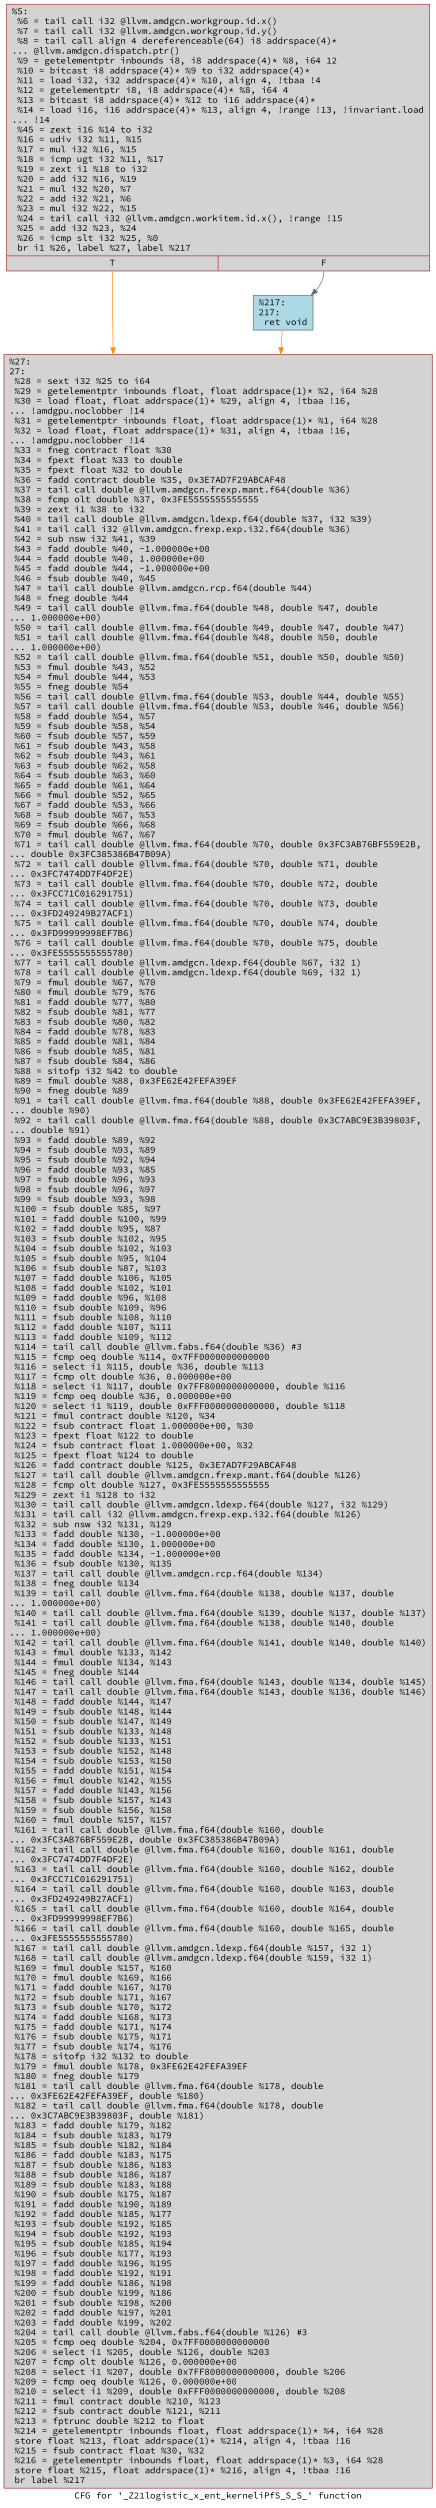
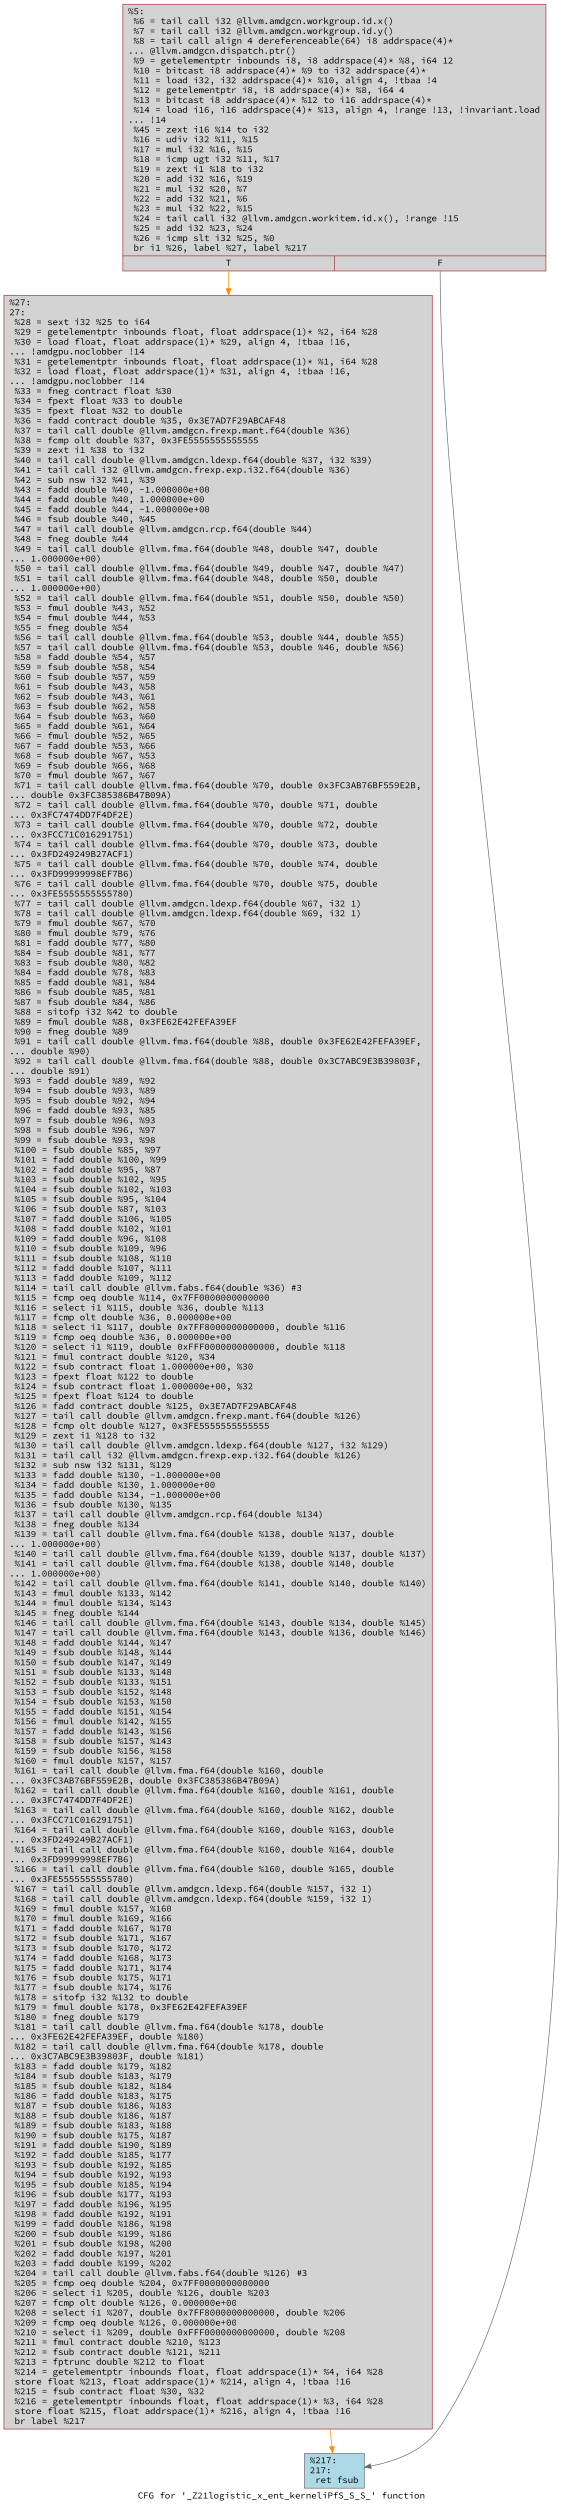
  digraph {
    fontname="Source Code Pro"
    label="CFG for '_Z21logistic_x_ent_kerneliPfS_S_S_' function"
    node [color=brown fillcolor=lightgrey fontname="Source Code Pro" shape=record style=filled]
    edge [color=darkorange fontname="Source Code Pro"]
    n1 [label="{%5:\l  %6 = tail call i32 @llvm.amdgcn.workgroup.id.x()\l  %7 = tail call i32 @llvm.amdgcn.workgroup.id.y()\l  %8 = tail call align 4 dereferenceable(64) i8 addrspace(4)*\l... @llvm.amdgcn.dispatch.ptr()\l  %9 = getelementptr inbounds i8, i8 addrspace(4)* %8, i64 12\l  %10 = bitcast i8 addrspace(4)* %9 to i32 addrspace(4)*\l  %11 = load i32, i32 addrspace(4)* %10, align 4, !tbaa !4\l  %12 = getelementptr i8, i8 addrspace(4)* %8, i64 4\l  %13 = bitcast i8 addrspace(4)* %12 to i16 addrspace(4)*\l  %14 = load i16, i16 addrspace(4)* %13, align 4, !range !13, !invariant.load\l... !14\l  %45 = zext i16 %14 to i32\l  %16 = udiv i32 %11, %15\l  %17 = mul i32 %16, %15\l  %18 = icmp ugt i32 %11, %17\l  %19 = zext i1 %18 to i32\l  %20 = add i32 %16, %19\l  %21 = mul i32 %20, %7\l  %22 = add i32 %21, %6\l  %23 = mul i32 %22, %15\l  %24 = tail call i32 @llvm.amdgcn.workitem.id.x(), !range !15\l  %25 = add i32 %23, %24\l  %26 = icmp slt i32 %25, %0\l  br i1 %26, label %27, label %217\l|{<s0>T|<s1>F}}"]
-   n2 [label="{%27:\l27:                                               \l  %28 = sext i32 %25 to i64\l  %29 = getelementptr inbounds float, float addrspace(1)* %2, i64 %28\l  %30 = load float, float addrspace(1)* %29, align 4, !tbaa !16,\l... !amdgpu.noclobber !14\l  %31 = getelementptr inbounds float, float addrspace(1)* %1, i64 %28\l  %32 = load float, float addrspace(1)* %31, align 4, !tbaa !16,\l... !amdgpu.noclobber !14\l  %33 = fneg contract float %30\l  %34 = fpext float %33 to double\l  %35 = fpext float %32 to double\l  %36 = fadd contract double %35, 0x3E7AD7F29ABCAF48\l  %37 = tail call double @llvm.amdgcn.frexp.mant.f64(double %36)\l  %38 = fcmp olt double %37, 0x3FE5555555555555\l  %39 = zext i1 %38 to i32\l  %40 = tail call double @llvm.amdgcn.ldexp.f64(double %37, i32 %39)\l  %41 = tail call i32 @llvm.amdgcn.frexp.exp.i32.f64(double %36)\l  %42 = sub nsw i32 %41, %39\l  %43 = fadd double %40, -1.000000e+00\l  %44 = fadd double %40, 1.000000e+00\l  %45 = fadd double %44, -1.000000e+00\l  %46 = fsub double %40, %45\l  %47 = tail call double @llvm.amdgcn.rcp.f64(double %44)\l  %48 = fneg double %44\l  %49 = tail call double @llvm.fma.f64(double %48, double %47, double\l... 1.000000e+00)\l  %50 = tail call double @llvm.fma.f64(double %49, double %47, double %47)\l  %51 = tail call double @llvm.fma.f64(double %48, double %50, double\l... 1.000000e+00)\l  %52 = tail call double @llvm.fma.f64(double %51, double %50, double %50)\l  %53 = fmul double %43, %52\l  %54 = fmul double %44, %53\l  %55 = fneg double %54\l  %56 = tail call double @llvm.fma.f64(double %53, double %44, double %55)\l  %57 = tail call double @llvm.fma.f64(double %53, double %46, double %56)\l  %58 = fadd double %54, %57\l  %59 = fsub double %58, %54\l  %60 = fsub double %57, %59\l  %61 = fsub double %43, %58\l  %62 = fsub double %43, %61\l  %63 = fsub double %62, %58\l  %64 = fsub double %63, %60\l  %65 = fadd double %61, %64\l  %66 = fmul double %52, %65\l  %67 = fadd double %53, %66\l  %68 = fsub double %67, %53\l  %69 = fsub double %66, %68\l  %70 = fmul double %67, %67\l  %71 = tail call double @llvm.fma.f64(double %70, double 0x3FC3AB76BF559E2B,\l... double 0x3FC385386B47B09A)\l  %72 = tail call double @llvm.fma.f64(double %70, double %71, double\l... 0x3FC7474DD7F4DF2E)\l  %73 = tail call double @llvm.fma.f64(double %70, double %72, double\l... 0x3FCC71C016291751)\l  %74 = tail call double @llvm.fma.f64(double %70, double %73, double\l... 0x3FD249249B27ACF1)\l  %75 = tail call double @llvm.fma.f64(double %70, double %74, double\l... 0x3FD99999998EF7B6)\l  %76 = tail call double @llvm.fma.f64(double %70, double %75, double\l... 0x3FE5555555555780)\l  %77 = tail call double @llvm.amdgcn.ldexp.f64(double %67, i32 1)\l  %78 = tail call double @llvm.amdgcn.ldexp.f64(double %69, i32 1)\l  %79 = fmul double %67, %70\l  %80 = fmul double %79, %76\l  %81 = fadd double %77, %80\l  %82 = fsub double %81, %77\l  %83 = fsub double %80, %82\l  %84 = fadd double %78, %83\l  %85 = fadd double %81, %84\l  %86 = fsub double %85, %81\l  %87 = fsub double %84, %86\l  %88 = sitofp i32 %42 to double\l  %89 = fmul double %88, 0x3FE62E42FEFA39EF\l  %90 = fneg double %89\l  %91 = tail call double @llvm.fma.f64(double %88, double 0x3FE62E42FEFA39EF,\l... double %90)\l  %92 = tail call double @llvm.fma.f64(double %88, double 0x3C7ABC9E3B39803F,\l... double %91)\l  %93 = fadd double %89, %92\l  %94 = fsub double %93, %89\l  %95 = fsub double %92, %94\l  %96 = fadd double %93, %85\l  %97 = fsub double %96, %93\l  %98 = fsub double %96, %97\l  %99 = fsub double %93, %98\l  %100 = fsub double %85, %97\l  %101 = fadd double %100, %99\l  %102 = fadd double %95, %87\l  %103 = fsub double %102, %95\l  %104 = fsub double %102, %103\l  %105 = fsub double %95, %104\l  %106 = fsub double %87, %103\l  %107 = fadd double %106, %105\l  %108 = fadd double %102, %101\l  %109 = fadd double %96, %108\l  %110 = fsub double %109, %96\l  %111 = fsub double %108, %110\l  %112 = fadd double %107, %111\l  %113 = fadd double %109, %112\l  %114 = tail call double @llvm.fabs.f64(double %36) #3\l  %115 = fcmp oeq double %114, 0x7FF0000000000000\l  %116 = select i1 %115, double %36, double %113\l  %117 = fcmp olt double %36, 0.000000e+00\l  %118 = select i1 %117, double 0x7FF8000000000000, double %116\l  %119 = fcmp oeq double %36, 0.000000e+00\l  %120 = select i1 %119, double 0xFFF0000000000000, double %118\l  %121 = fmul contract double %120, %34\l  %122 = fsub contract float 1.000000e+00, %30\l  %123 = fpext float %122 to double\l  %124 = fsub contract float 1.000000e+00, %32\l  %125 = fpext float %124 to double\l  %126 = fadd contract double %125, 0x3E7AD7F29ABCAF48\l  %127 = tail call double @llvm.amdgcn.frexp.mant.f64(double %126)\l  %128 = fcmp olt double %127, 0x3FE5555555555555\l  %129 = zext i1 %128 to i32\l  %130 = tail call double @llvm.amdgcn.ldexp.f64(double %127, i32 %129)\l  %131 = tail call i32 @llvm.amdgcn.frexp.exp.i32.f64(double %126)\l  %132 = sub nsw i32 %131, %129\l  %133 = fadd double %130, -1.000000e+00\l  %134 = fadd double %130, 1.000000e+00\l  %135 = fadd double %134, -1.000000e+00\l  %136 = fsub double %130, %135\l  %137 = tail call double @llvm.amdgcn.rcp.f64(double %134)\l  %138 = fneg double %134\l  %139 = tail call double @llvm.fma.f64(double %138, double %137, double\l... 1.000000e+00)\l  %140 = tail call double @llvm.fma.f64(double %139, double %137, double %137)\l  %141 = tail call double @llvm.fma.f64(double %138, double %140, double\l... 1.000000e+00)\l  %142 = tail call double @llvm.fma.f64(double %141, double %140, double %140)\l  %143 = fmul double %133, %142\l  %144 = fmul double %134, %143\l  %145 = fneg double %144\l  %146 = tail call double @llvm.fma.f64(double %143, double %134, double %145)\l  %147 = tail call double @llvm.fma.f64(double %143, double %136, double %146)\l  %148 = fadd double %144, %147\l  %149 = fsub double %148, %144\l  %150 = fsub double %147, %149\l  %151 = fsub double %133, %148\l  %152 = fsub double %133, %151\l  %153 = fsub double %152, %148\l  %154 = fsub double %153, %150\l  %155 = fadd double %151, %154\l  %156 = fmul double %142, %155\l  %157 = fadd double %143, %156\l  %158 = fsub double %157, %143\l  %159 = fsub double %156, %158\l  %160 = fmul double %157, %157\l  %161 = tail call double @llvm.fma.f64(double %160, double\l... 0x3FC3AB76BF559E2B, double 0x3FC385386B47B09A)\l  %162 = tail call double @llvm.fma.f64(double %160, double %161, double\l... 0x3FC7474DD7F4DF2E)\l  %163 = tail call double @llvm.fma.f64(double %160, double %162, double\l... 0x3FCC71C016291751)\l  %164 = tail call double @llvm.fma.f64(double %160, double %163, double\l... 0x3FD249249B27ACF1)\l  %165 = tail call double @llvm.fma.f64(double %160, double %164, double\l... 0x3FD99999998EF7B6)\l  %166 = tail call double @llvm.fma.f64(double %160, double %165, double\l... 0x3FE5555555555780)\l  %167 = tail call double @llvm.amdgcn.ldexp.f64(double %157, i32 1)\l  %168 = tail call double @llvm.amdgcn.ldexp.f64(double %159, i32 1)\l  %169 = fmul double %157, %160\l  %170 = fmul double %169, %166\l  %171 = fadd double %167, %170\l  %172 = fsub double %171, %167\l  %173 = fsub double %170, %172\l  %174 = fadd double %168, %173\l  %175 = fadd double %171, %174\l  %176 = fsub double %175, %171\l  %177 = fsub double %174, %176\l  %178 = sitofp i32 %132 to double\l  %179 = fmul double %178, 0x3FE62E42FEFA39EF\l  %180 = fneg double %179\l  %181 = tail call double @llvm.fma.f64(double %178, double\l... 0x3FE62E42FEFA39EF, double %180)\l  %182 = tail call double @llvm.fma.f64(double %178, double\l... 0x3C7ABC9E3B39803F, double %181)\l  %183 = fadd double %179, %182\l  %184 = fsub double %183, %179\l  %185 = fsub double %182, %184\l  %186 = fadd double %183, %175\l  %187 = fsub double %186, %183\l  %188 = fsub double %186, %187\l  %189 = fsub double %183, %188\l  %190 = fsub double %175, %187\l  %191 = fadd double %190, %189\l  %192 = fadd double %185, %177\l  %193 = fsub double %192, %185\l  %194 = fsub double %192, %193\l  %195 = fsub double %185, %194\l  %196 = fsub double %177, %193\l  %197 = fadd double %196, %195\l  %198 = fadd double %192, %191\l  %199 = fadd double %186, %198\l  %200 = fsub double %199, %186\l  %201 = fsub double %198, %200\l  %202 = fadd double %197, %201\l  %203 = fadd double %199, %202\l  %204 = tail call double @llvm.fabs.f64(double %126) #3\l  %205 = fcmp oeq double %204, 0x7FF0000000000000\l  %206 = select i1 %205, double %126, double %203\l  %207 = fcmp olt double %126, 0.000000e+00\l  %208 = select i1 %207, double 0x7FF8000000000000, double %206\l  %209 = fcmp oeq double %126, 0.000000e+00\l  %210 = select i1 %209, double 0xFFF0000000000000, double %208\l  %211 = fmul contract double %210, %123\l  %212 = fsub contract double %121, %211\l  %213 = fptrunc double %212 to float\l  %214 = getelementptr inbounds float, float addrspace(1)* %4, i64 %28\l  store float %213, float addrspace(1)* %214, align 4, !tbaa !16\l  %215 = fsub contract float %30, %32\l  %216 = getelementptr inbounds float, float addrspace(1)* %3, i64 %28\l  store float %215, float addrspace(1)* %216, align 4, !tbaa !16\l  br label %217\l}"]
-   n3 [color=gray40 fillcolor=lightblue label="{%217:\l217:                                              \l  ret void\l}"]
+   n2 [label="{%27:\l27:                                               \l  %28 = sext i32 %25 to i64\l  %29 = getelementptr inbounds float, float addrspace(1)* %2, i64 %28\l  %30 = load float, float addrspace(1)* %29, align 4, !tbaa !16,\l... !amdgpu.noclobber !14\l  %31 = getelementptr inbounds float, float addrspace(1)* %1, i64 %28\l  %32 = load float, float addrspace(1)* %31, align 4, !tbaa !16,\l... !amdgpu.noclobber !14\l  %33 = fneg contract float %30\l  %34 = fpext float %33 to double\l  %35 = fpext float %32 to double\l  %36 = fadd contract double %35, 0x3E7AD7F29ABCAF48\l  %37 = tail call double @llvm.amdgcn.frexp.mant.f64(double %36)\l  %38 = fcmp olt double %37, 0x3FE5555555555555\l  %39 = zext i1 %38 to i32\l  %40 = tail call double @llvm.amdgcn.ldexp.f64(double %37, i32 %39)\l  %41 = tail call i32 @llvm.amdgcn.frexp.exp.i32.f64(double %36)\l  %42 = sub nsw i32 %41, %39\l  %43 = fadd double %40, -1.000000e+00\l  %44 = fadd double %40, 1.000000e+00\l  %45 = fadd double %44, -1.000000e+00\l  %46 = fsub double %40, %45\l  %47 = tail call double @llvm.amdgcn.rcp.f64(double %44)\l  %48 = fneg double %44\l  %49 = tail call double @llvm.fma.f64(double %48, double %47, double\l... 1.000000e+00)\l  %50 = tail call double @llvm.fma.f64(double %49, double %47, double %47)\l  %51 = tail call double @llvm.fma.f64(double %48, double %50, double\l... 1.000000e+00)\l  %52 = tail call double @llvm.fma.f64(double %51, double %50, double %50)\l  %53 = fmul double %43, %52\l  %54 = fmul double %44, %53\l  %55 = fneg double %54\l  %56 = tail call double @llvm.fma.f64(double %53, double %44, double %55)\l  %57 = tail call double @llvm.fma.f64(double %53, double %46, double %56)\l  %58 = fadd double %54, %57\l  %59 = fsub double %58, %54\l  %60 = fsub double %57, %59\l  %61 = fsub double %43, %58\l  %62 = fsub double %43, %61\l  %63 = fsub double %62, %58\l  %64 = fsub double %63, %60\l  %65 = fadd double %61, %64\l  %66 = fmul double %52, %65\l  %67 = fadd double %53, %66\l  %68 = fsub double %67, %53\l  %69 = fsub double %66, %68\l  %70 = fmul double %67, %67\l  %71 = tail call double @llvm.fma.f64(double %70, double 0x3FC3AB76BF559E2B,\l... double 0x3FC385386B47B09A)\l  %72 = tail call double @llvm.fma.f64(double %70, double %71, double\l... 0x3FC7474DD7F4DF2E)\l  %73 = tail call double @llvm.fma.f64(double %70, double %72, double\l... 0x3FCC71C016291751)\l  %74 = tail call double @llvm.fma.f64(double %70, double %73, double\l... 0x3FD249249B27ACF1)\l  %75 = tail call double @llvm.fma.f64(double %70, double %74, double\l... 0x3FD99999998EF7B6)\l  %76 = tail call double @llvm.fma.f64(double %70, double %75, double\l... 0x3FE5555555555780)\l  %77 = tail call double @llvm.amdgcn.ldexp.f64(double %67, i32 1)\l  %78 = tail call double @llvm.amdgcn.ldexp.f64(double %69, i32 1)\l  %79 = fmul double %67, %70\l  %80 = fmul double %79, %76\l  %81 = fadd double %77, %80\l  %84 = fsub double %81, %77\l  %83 = fsub double %80, %82\l  %84 = fadd double %78, %83\l  %85 = fadd double %81, %84\l  %86 = fsub double %85, %81\l  %87 = fsub double %84, %86\l  %88 = sitofp i32 %42 to double\l  %89 = fmul double %88, 0x3FE62E42FEFA39EF\l  %90 = fneg double %89\l  %91 = tail call double @llvm.fma.f64(double %88, double 0x3FE62E42FEFA39EF,\l... double %90)\l  %92 = tail call double @llvm.fma.f64(double %88, double 0x3C7ABC9E3B39803F,\l... double %91)\l  %93 = fadd double %89, %92\l  %94 = fsub double %93, %89\l  %95 = fsub double %92, %94\l  %96 = fadd double %93, %85\l  %97 = fsub double %96, %93\l  %98 = fsub double %96, %97\l  %99 = fsub double %93, %98\l  %100 = fsub double %85, %97\l  %101 = fadd double %100, %99\l  %102 = fadd double %95, %87\l  %103 = fsub double %102, %95\l  %104 = fsub double %102, %103\l  %105 = fsub double %95, %104\l  %106 = fsub double %87, %103\l  %107 = fadd double %106, %105\l  %108 = fadd double %102, %101\l  %109 = fadd double %96, %108\l  %110 = fsub double %109, %96\l  %111 = fsub double %108, %110\l  %112 = fadd double %107, %111\l  %113 = fadd double %109, %112\l  %114 = tail call double @llvm.fabs.f64(double %36) #3\l  %115 = fcmp oeq double %114, 0x7FF0000000000000\l  %116 = select i1 %115, double %36, double %113\l  %117 = fcmp olt double %36, 0.000000e+00\l  %118 = select i1 %117, double 0x7FF8000000000000, double %116\l  %119 = fcmp oeq double %36, 0.000000e+00\l  %120 = select i1 %119, double 0xFFF0000000000000, double %118\l  %121 = fmul contract double %120, %34\l  %122 = fsub contract float 1.000000e+00, %30\l  %123 = fpext float %122 to double\l  %124 = fsub contract float 1.000000e+00, %32\l  %125 = fpext float %124 to double\l  %126 = fadd contract double %125, 0x3E7AD7F29ABCAF48\l  %127 = tail call double @llvm.amdgcn.frexp.mant.f64(double %126)\l  %128 = fcmp olt double %127, 0x3FE5555555555555\l  %129 = zext i1 %128 to i32\l  %130 = tail call double @llvm.amdgcn.ldexp.f64(double %127, i32 %129)\l  %131 = tail call i32 @llvm.amdgcn.frexp.exp.i32.f64(double %126)\l  %132 = sub nsw i32 %131, %129\l  %133 = fadd double %130, -1.000000e+00\l  %134 = fadd double %130, 1.000000e+00\l  %135 = fadd double %134, -1.000000e+00\l  %136 = fsub double %130, %135\l  %137 = tail call double @llvm.amdgcn.rcp.f64(double %134)\l  %138 = fneg double %134\l  %139 = tail call double @llvm.fma.f64(double %138, double %137, double\l... 1.000000e+00)\l  %140 = tail call double @llvm.fma.f64(double %139, double %137, double %137)\l  %141 = tail call double @llvm.fma.f64(double %138, double %140, double\l... 1.000000e+00)\l  %142 = tail call double @llvm.fma.f64(double %141, double %140, double %140)\l  %143 = fmul double %133, %142\l  %144 = fmul double %134, %143\l  %145 = fneg double %144\l  %146 = tail call double @llvm.fma.f64(double %143, double %134, double %145)\l  %147 = tail call double @llvm.fma.f64(double %143, double %136, double %146)\l  %148 = fadd double %144, %147\l  %149 = fsub double %148, %144\l  %150 = fsub double %147, %149\l  %151 = fsub double %133, %148\l  %152 = fsub double %133, %151\l  %153 = fsub double %152, %148\l  %154 = fsub double %153, %150\l  %155 = fadd double %151, %154\l  %156 = fmul double %142, %155\l  %157 = fadd double %143, %156\l  %158 = fsub double %157, %143\l  %159 = fsub double %156, %158\l  %160 = fmul double %157, %157\l  %161 = tail call double @llvm.fma.f64(double %160, double\l... 0x3FC3AB76BF559E2B, double 0x3FC385386B47B09A)\l  %162 = tail call double @llvm.fma.f64(double %160, double %161, double\l... 0x3FC7474DD7F4DF2E)\l  %163 = tail call double @llvm.fma.f64(double %160, double %162, double\l... 0x3FCC71C016291751)\l  %164 = tail call double @llvm.fma.f64(double %160, double %163, double\l... 0x3FD249249B27ACF1)\l  %165 = tail call double @llvm.fma.f64(double %160, double %164, double\l... 0x3FD99999998EF7B6)\l  %166 = tail call double @llvm.fma.f64(double %160, double %165, double\l... 0x3FE5555555555780)\l  %167 = tail call double @llvm.amdgcn.ldexp.f64(double %157, i32 1)\l  %168 = tail call double @llvm.amdgcn.ldexp.f64(double %159, i32 1)\l  %169 = fmul double %157, %160\l  %170 = fmul double %169, %166\l  %171 = fadd double %167, %170\l  %172 = fsub double %171, %167\l  %173 = fsub double %170, %172\l  %174 = fadd double %168, %173\l  %175 = fadd double %171, %174\l  %176 = fsub double %175, %171\l  %177 = fsub double %174, %176\l  %178 = sitofp i32 %132 to double\l  %179 = fmul double %178, 0x3FE62E42FEFA39EF\l  %180 = fneg double %179\l  %181 = tail call double @llvm.fma.f64(double %178, double\l... 0x3FE62E42FEFA39EF, double %180)\l  %182 = tail call double @llvm.fma.f64(double %178, double\l... 0x3C7ABC9E3B39803F, double %181)\l  %183 = fadd double %179, %182\l  %184 = fsub double %183, %179\l  %185 = fsub double %182, %184\l  %186 = fadd double %183, %175\l  %187 = fsub double %186, %183\l  %188 = fsub double %186, %187\l  %189 = fsub double %183, %188\l  %190 = fsub double %175, %187\l  %191 = fadd double %190, %189\l  %192 = fadd double %185, %177\l  %193 = fsub double %192, %185\l  %194 = fsub double %192, %193\l  %195 = fsub double %185, %194\l  %196 = fsub double %177, %193\l  %197 = fadd double %196, %195\l  %198 = fadd double %192, %191\l  %199 = fadd double %186, %198\l  %200 = fsub double %199, %186\l  %201 = fsub double %198, %200\l  %202 = fadd double %197, %201\l  %203 = fadd double %199, %202\l  %204 = tail call double @llvm.fabs.f64(double %126) #3\l  %205 = fcmp oeq double %204, 0x7FF0000000000000\l  %206 = select i1 %205, double %126, double %203\l  %207 = fcmp olt double %126, 0.000000e+00\l  %208 = select i1 %207, double 0x7FF8000000000000, double %206\l  %209 = fcmp oeq double %126, 0.000000e+00\l  %210 = select i1 %209, double 0xFFF0000000000000, double %208\l  %211 = fmul contract double %210, %123\l  %212 = fsub contract double %121, %211\l  %213 = fptrunc double %212 to float\l  %214 = getelementptr inbounds float, float addrspace(1)* %4, i64 %28\l  store float %213, float addrspace(1)* %214, align 4, !tbaa !16\l  %215 = fsub contract float %30, %32\l  %216 = getelementptr inbounds float, float addrspace(1)* %3, i64 %28\l  store float %215, float addrspace(1)* %216, align 4, !tbaa !16\l  br label %217\l}"]
+   n3 [color=gray40 fillcolor=lightblue label="{%217:\l217:                                              \l  ret fsub\l}"]
    n1 -> n2 [tailport=s0]
    n1 -> n3 [color=gray40 tailport=s1]
-   n3 -> n2
+   n2 -> n3
  }
